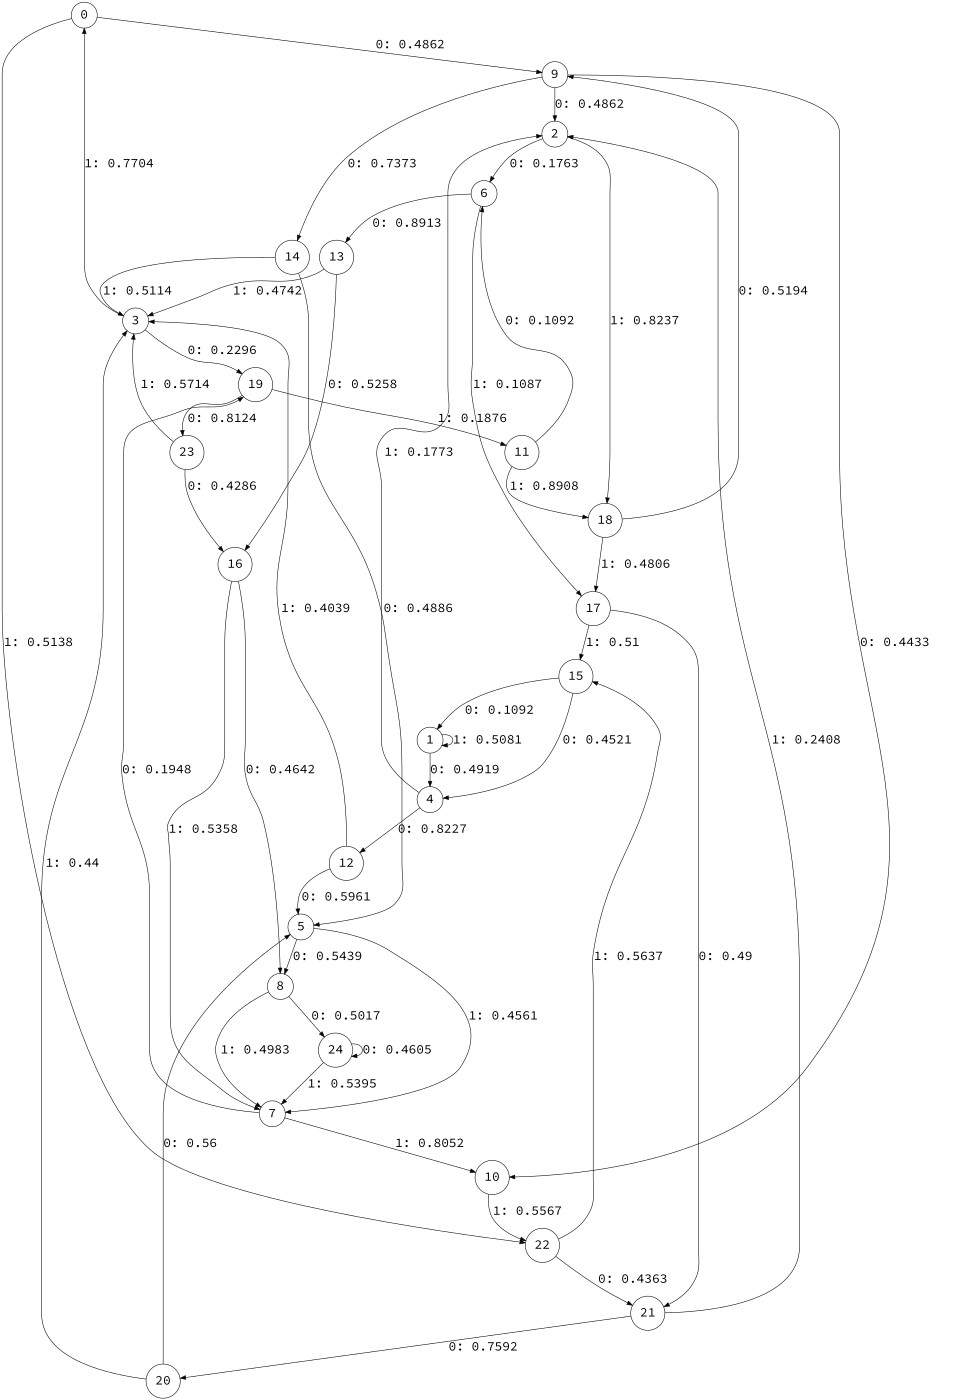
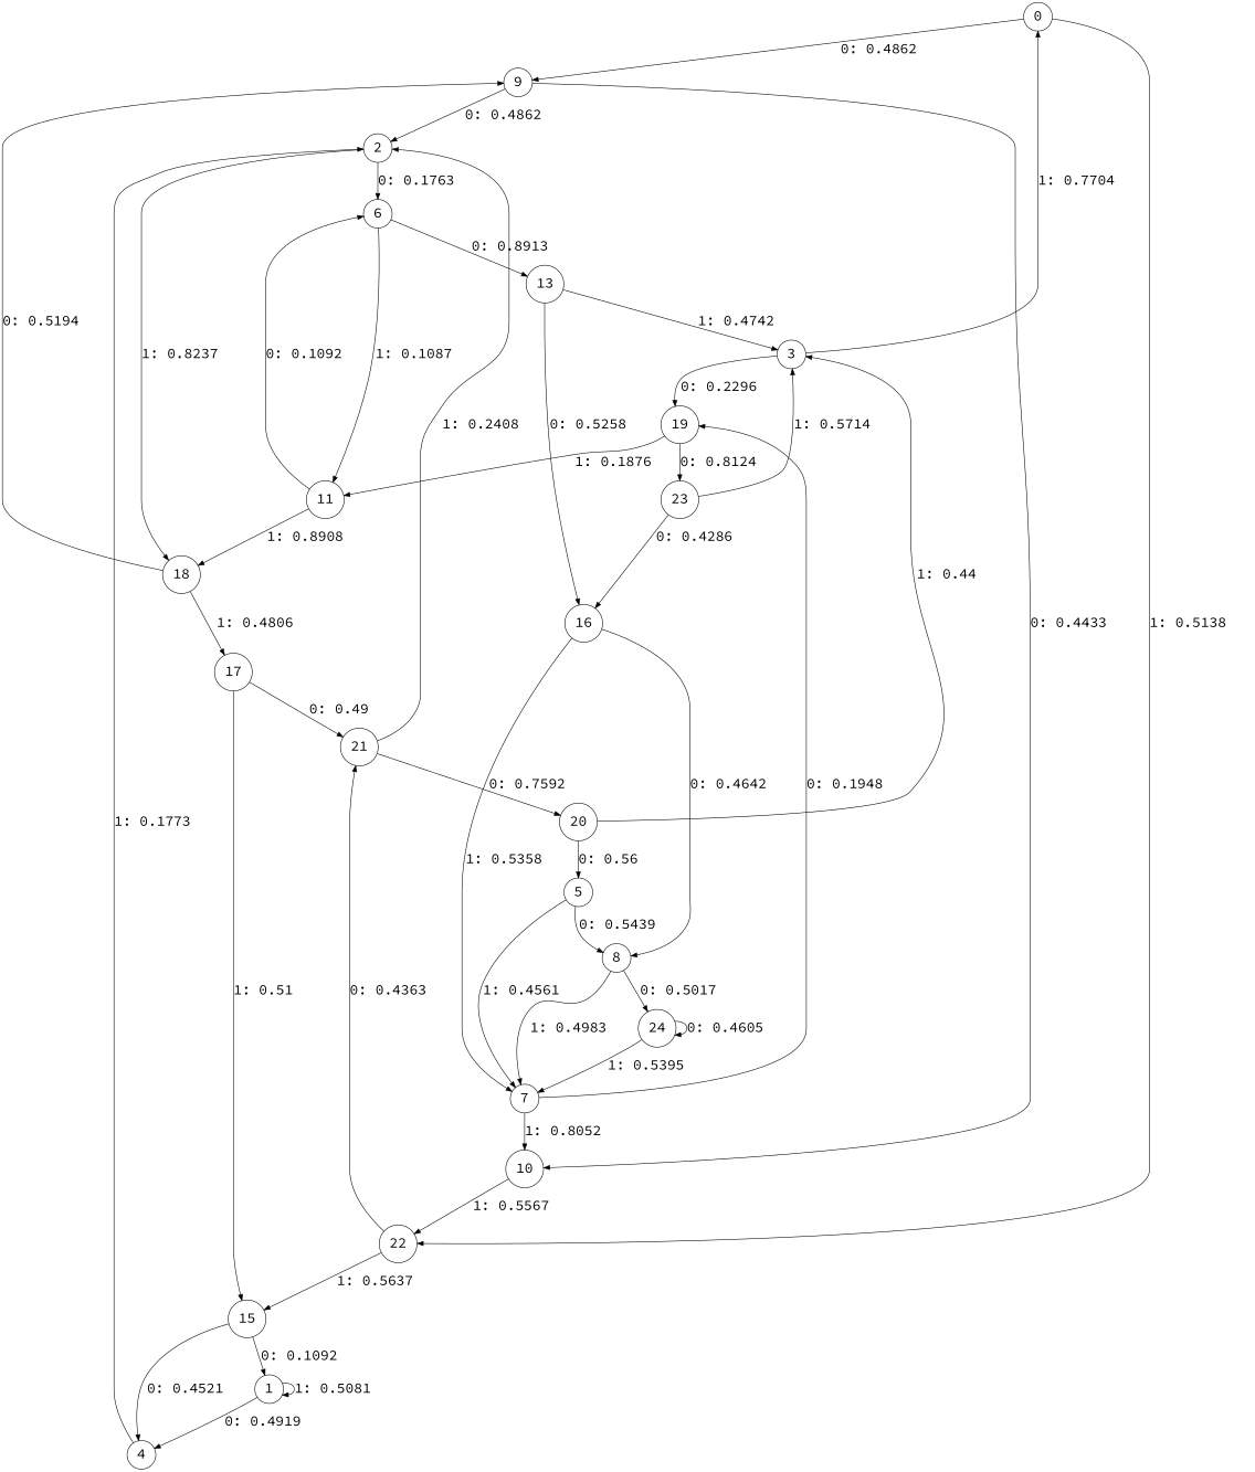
  digraph {
    fontname="Source Code Pro"
    node [fontname="Source Code Pro" fontsize=24 shape=circle]
    edge [fontname="Source Code Pro" fontsize=24]
    0
    9
    22
    2
-   14
    10
    15
    21
    6
    18
    3
    5
    1
    4
    20
-   12
    13
    11
    17
    16
    19
    23
    8
    7
    24
    0 -> 9 [label="0: 0.4862   "]
    0 -> 22 [label="1: 0.5138   "]
    9 -> 2 [label="0: 0.4862   "]
-   9 -> 14 [label="0: 0.7373   "]
    9 -> 10 [label="0: 0.4433   "]
    22 -> 15 [label="1: 0.5637   "]
    22 -> 21 [label="0: 0.4363   "]
    2 -> 6 [label="0: 0.1763   "]
    2 -> 18 [label="1: 0.8237   "]
-   14 -> 3 [label="1: 0.5114   "]
-   14 -> 5 [label="0: 0.4886   "]
    10 -> 22 [label="1: 0.5567   "]
    15 -> 1 [label="0: 0.1092   "]
    15 -> 4 [label="0: 0.4521   "]
    21 -> 2 [label="1: 0.2408   "]
    21 -> 20 [label="0: 0.7592   "]
    6 -> 13 [label="0: 0.8913   "]
-   6 -> 17 [label="1: 0.1087   "]
+   6 -> 11 [label="1: 0.1087   "]
    18 -> 9 [label="0: 0.5194   "]
    18 -> 17 [label="1: 0.4806   "]
    3 -> 0 [label="1: 0.7704   "]
    3 -> 19 [label="0: 0.2296   "]
    5 -> 8 [label="0: 0.5439   "]
    5 -> 7 [label="1: 0.4561   "]
    1 -> 1 [label="1: 0.5081   "]
    1 -> 4 [label="0: 0.4919   "]
    4 -> 2 [label="1: 0.1773   "]
-   4 -> 12 [label="0: 0.8227   "]
    20 -> 3 [label="1: 0.44     "]
    20 -> 5 [label="0: 0.56     "]
-   12 -> 3 [label="1: 0.4039   "]
-   12 -> 5 [label="0: 0.5961   "]
    13 -> 3 [label="1: 0.4742   "]
    13 -> 16 [label="0: 0.5258   "]
    11 -> 6 [label="0: 0.1092   "]
    11 -> 18 [label="1: 0.8908   "]
    17 -> 15 [label="1: 0.51     "]
    17 -> 21 [label="0: 0.49     "]
    16 -> 8 [label="0: 0.4642   "]
    16 -> 7 [label="1: 0.5358   "]
    19 -> 11 [label="1: 0.1876   "]
    19 -> 23 [label="0: 0.8124   "]
    23 -> 3 [label="1: 0.5714   "]
    23 -> 16 [label="0: 0.4286   "]
    8 -> 7 [label="1: 0.4983   "]
    8 -> 24 [label="0: 0.5017   "]
    7 -> 10 [label="1: 0.8052   "]
    7 -> 19 [label="0: 0.1948   "]
    24 -> 7 [label="1: 0.5395   "]
    24 -> 24 [label="0: 0.4605   "]
  }
